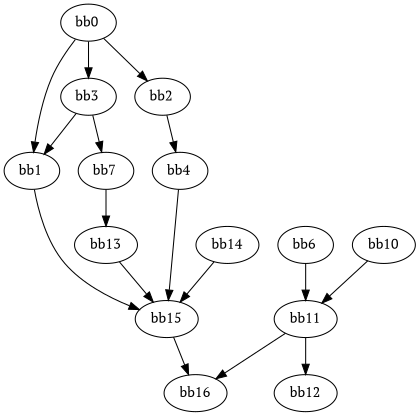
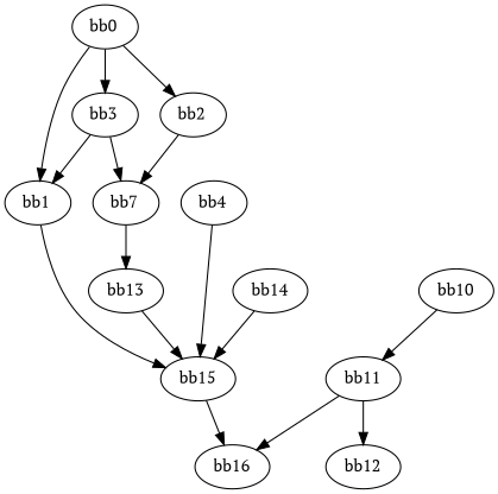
  digraph {
    fontname="PT Serif"
    node [fontname="PT Serif"]
    edge [fontname="PT Serif"]
    n1 [label="bb0\l"]
    n2 [label="bb1\l"]
    n3 [label="bb2\l"]
    n4 [label="bb3\l"]
    n5 [label="bb15\l"]
    n6 [label="bb4\l"]
    n7 [label="bb7\l"]
    n8 [label="bb16\l"]
    n9 [label="bb13\l"]
-   n10 [label="bb6\l"]
    n11 [label="bb11\l"]
    n12 [label="bb14\l"]
    n13 [label="bb12\l"]
    n14 [label="bb10\l"]
    n1 -> n2
    n1 -> n3
    n1 -> n4
    n2 -> n5
-   n3 -> n6
+   n3 -> n7
    n4 -> n2
    n4 -> n7
    n5 -> n8
    n6 -> n5
    n7 -> n9
    n9 -> n5
-   n10 -> n11
    n11 -> n8
    n11 -> n13
    n12 -> n5
    n14 -> n11
  }
